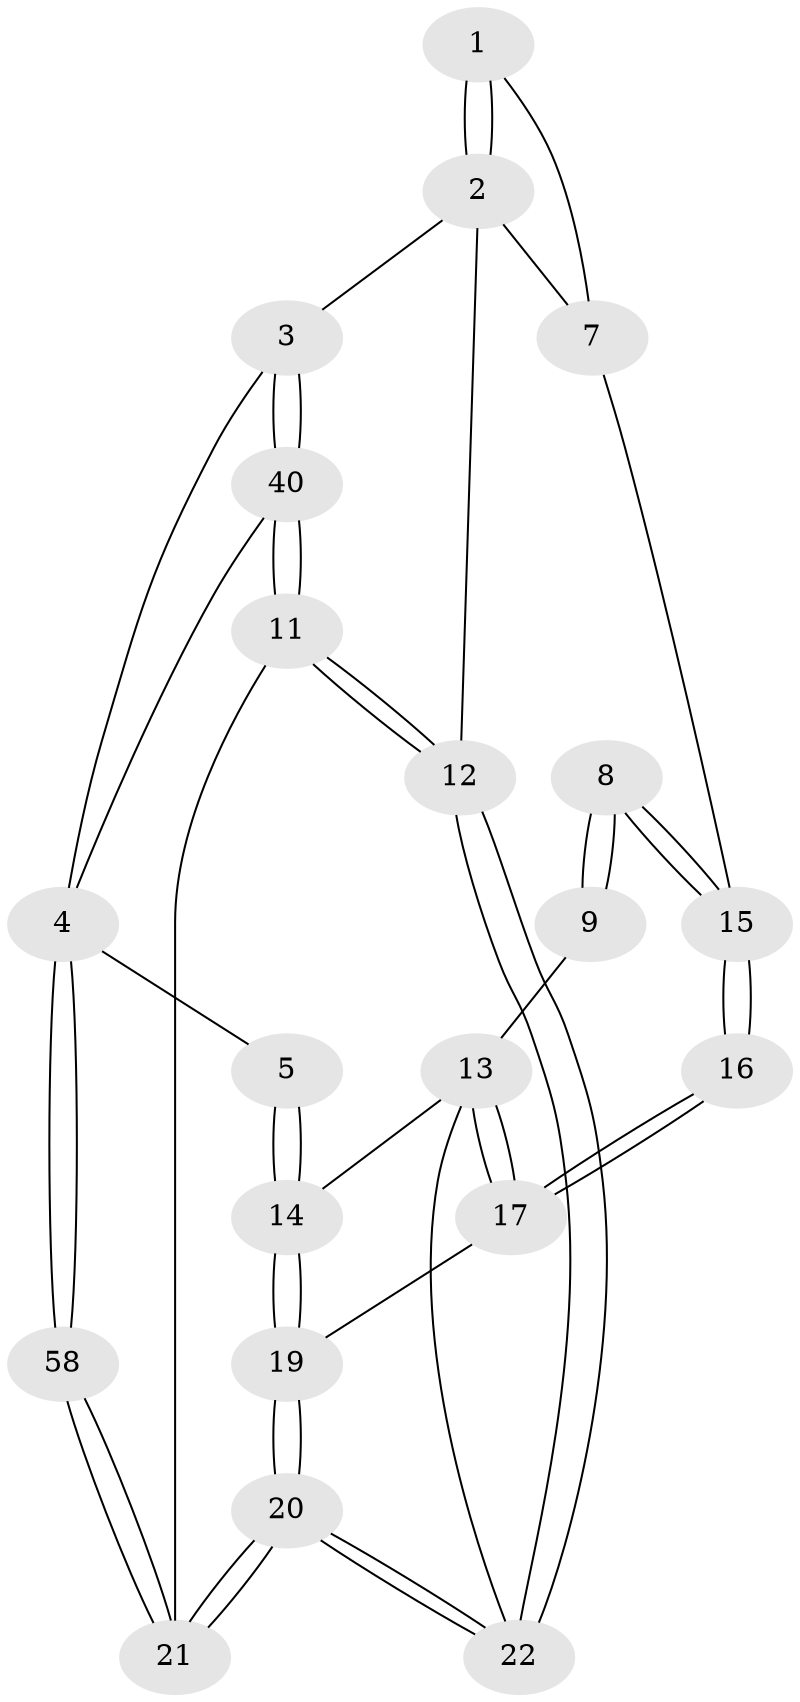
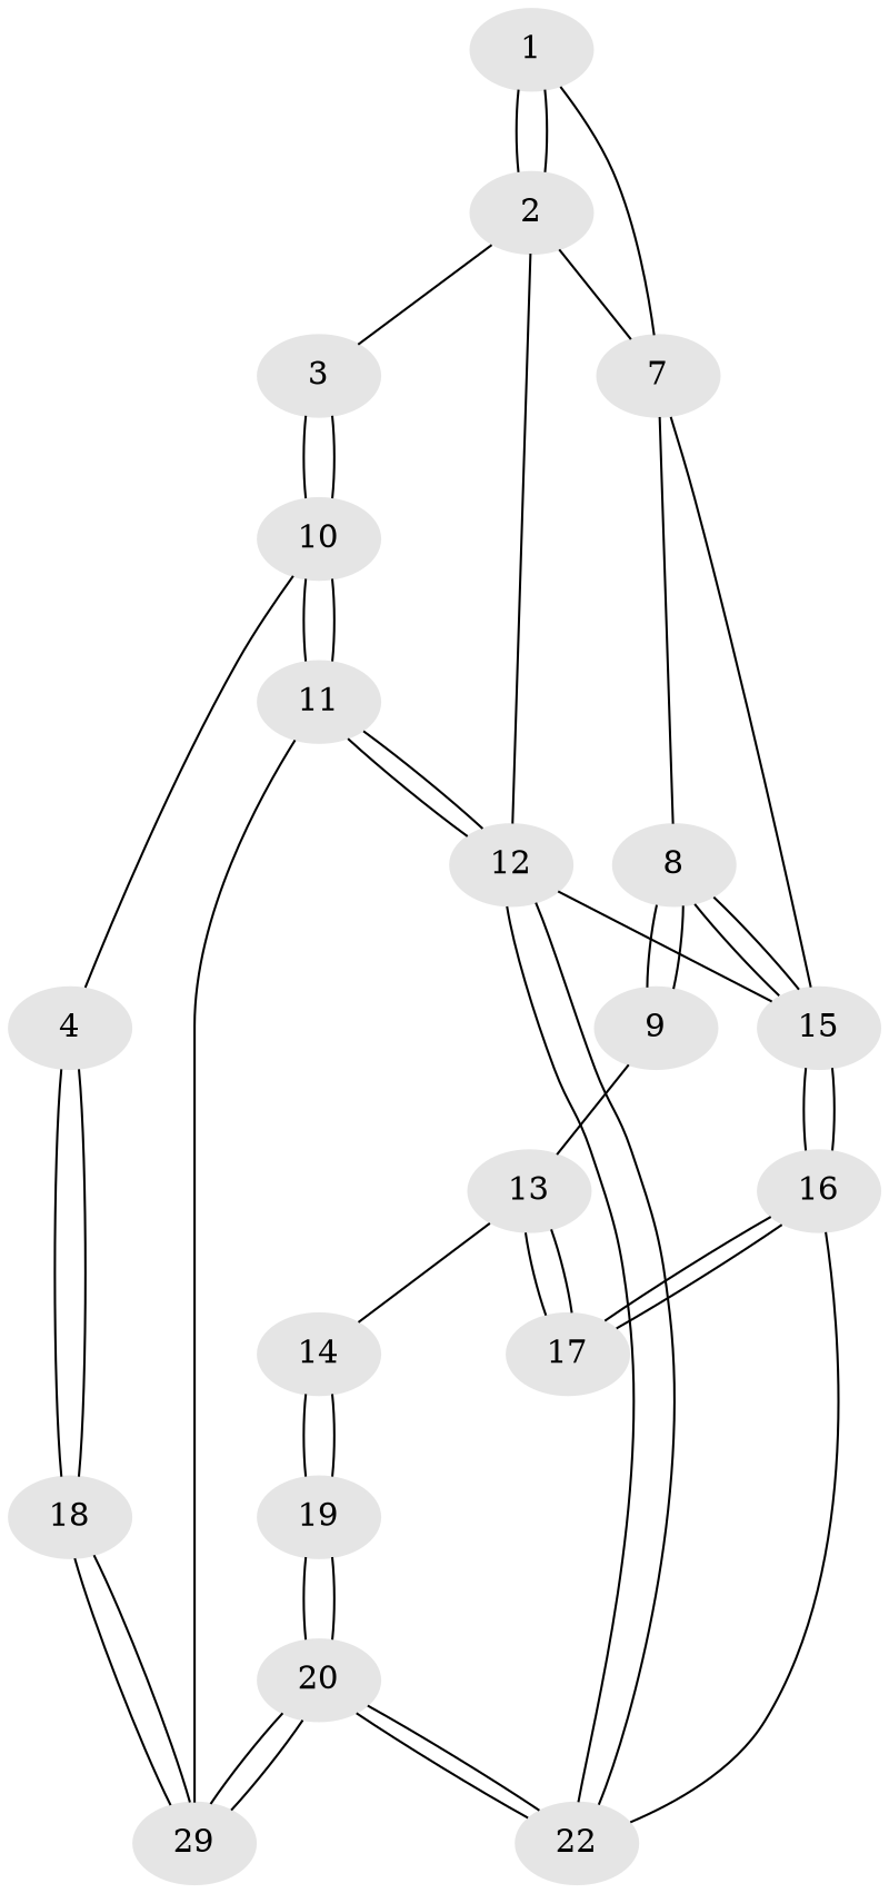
  graph {
    node [color=gray90 style=filled]
    1
    2
    7
    3
    12
    8
    15
    4
-   10 [label=40]
+   10
    22
-   5
-   18 [label=58]
+   18
    11
    14
-   21
+   21 [label=29]
    19
    9
    13
    16
    17
    20
    1 -- 2
    1 -- 2
    1 -- 7
    2 -- 7
    2 -- 3
    2 -- 12
+   7 -- 8
    7 -- 15
-   3 -- 4
    3 -- 10
    3 -- 10
+   12 -- 15
    12 -- 22
    12 -- 22
    8 -- 15
    8 -- 15
    8 -- 9
    8 -- 9
    15 -- 16
    15 -- 16
-   4 -- 5
    4 -- 18
    4 -- 18
    10 -- 4
    10 -- 11
    10 -- 11
-   5 -- 14
-   5 -- 14
    18 -- 21
    18 -- 21
    11 -- 12
    11 -- 12
    11 -- 21
    14 -- 19
    14 -- 19
    19 -- 20
    19 -- 20
    9 -- 13
    13 -- 14
    13 -- 17
    13 -- 17
-   13 -- 22
+   16 -- 22
    16 -- 17
    16 -- 17
-   17 -- 19
    20 -- 22
    20 -- 22
    20 -- 21
    20 -- 21
  }
